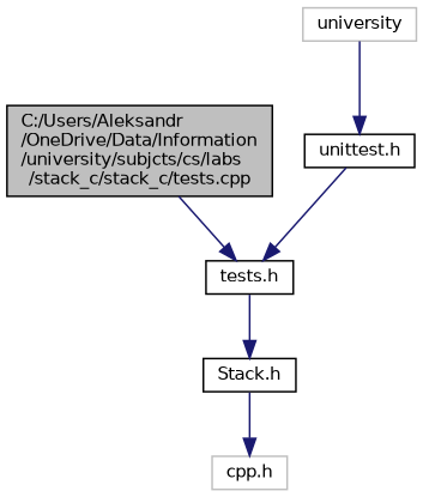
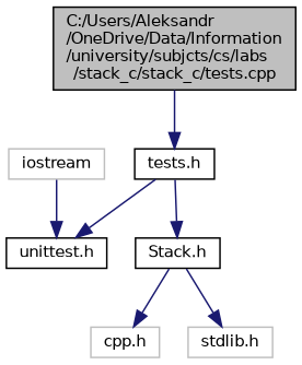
  digraph {
    node [color=black fillcolor=white fontname=Helvetica fontsize=10 shape=record style=filled]
    edge [color=midnightblue fontname=Helvetica fontsize=10 labelfontname=Helvetica labelfontsize=10 style=solid]
    n1 [fillcolor=grey75 fontcolor=black height=0.2 label="C:/Users/Aleksandr\l/OneDrive/Data/Information\l/university/subjcts/cs/labs\l/stack_c/stack_c/tests.cpp" width=0.4]
    n2 [height=0.2 label="tests.h" width=0.4]
    n3 [height=0.2 label="unittest.h" width=0.4]
    n4 [height=0.2 label="Stack.h" width=0.4]
    n5 [color=grey75 height=0.2 label="cpp.h" width=0.4]
-   n7 [color=grey75 height=0.2 label=university width=0.4]
+   n6 [color=grey75 height=0.2 label="stdlib.h" width=0.4]
+   n7 [color=grey75 height=0.2 label=iostream width=0.4]
    n1 -> n2
-   n3 -> n2
+   n2 -> n3
    n2 -> n4
    n4 -> n5
+   n4 -> n6
    n7 -> n3
  }
